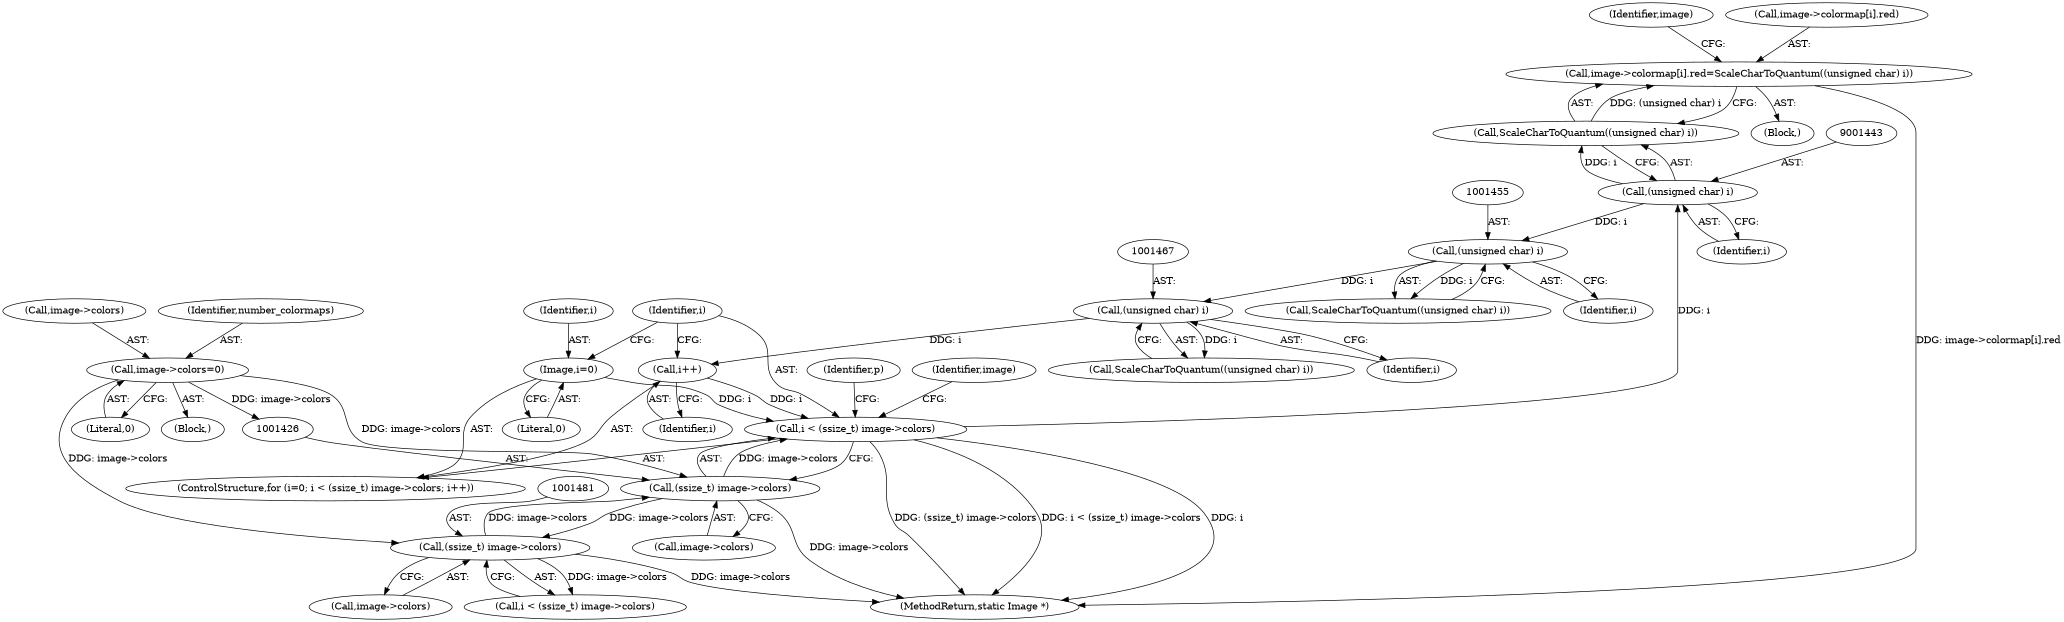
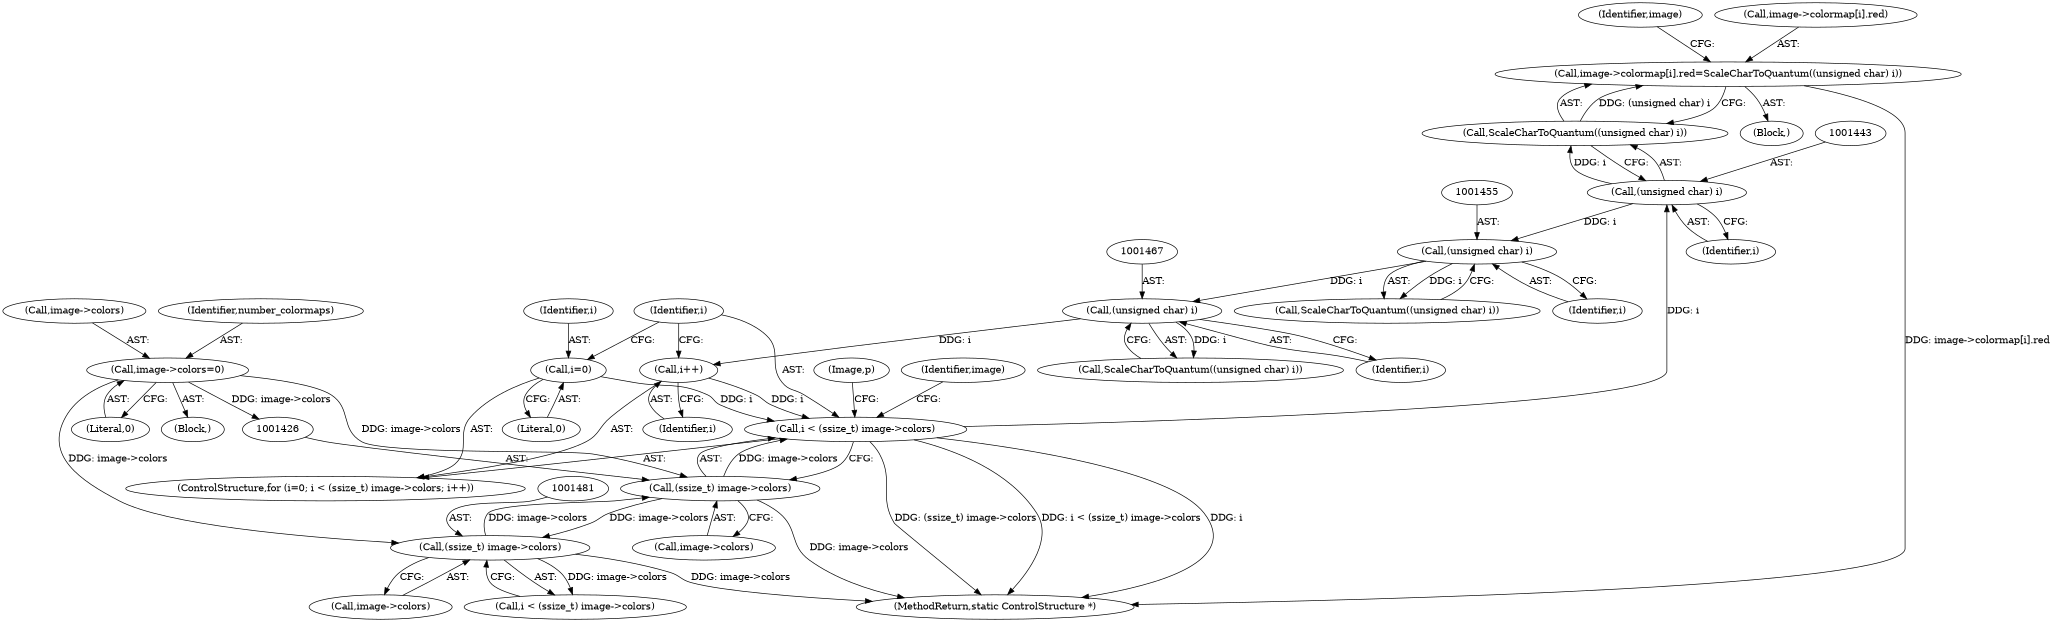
  digraph {
    n1 [label="(Call,image->colormap[i].red=ScaleCharToQuantum((unsigned char) i))"]
    n2 [label="(Call,ScaleCharToQuantum((unsigned char) i))"]
    n3 [label="(Block,)"]
-   n4 [label="(MethodReturn,static Image *)"]
+   n4 [label="(MethodReturn,static ControlStructure *)"]
    n5 [label="(Call,(unsigned char) i)"]
    n6 [label="(Call,(unsigned char) i)"]
    n7 [label="(Identifier,i)"]
    n8 [label="(Call,(unsigned char) i)"]
    n9 [label="(Identifier,i)"]
    n10 [label="(Call,ScaleCharToQuantum((unsigned char) i))"]
    n11 [label="(Call,i < (ssize_t) image->colors)"]
    n12 [label="(Call,(ssize_t) image->colors)"]
    n13 [label="(ControlStructure,for (i=0; i < (ssize_t) image->colors; i++))"]
    n14 [label="(Call,(ssize_t) image->colors)"]
    n15 [label="(Call,image->colors)"]
-   n16 [label="(Image,i=0)"]
+   n16 [label="(Call,i=0)"]
    n17 [label="(Literal,0)"]
    n18 [label="(Call,i++)"]
    n19 [label="(Identifier,i)"]
    n20 [label="(Identifier,i)"]
    n21 [label="(Call,ScaleCharToQuantum((unsigned char) i))"]
    n22 [label="(Call,i < (ssize_t) image->colors)"]
    n23 [label="(Call,image->colors)"]
    n24 [label="(Call,image->colors=0)"]
    n25 [label="(Literal,0)"]
    n26 [label="(Block,)"]
    1001426
    n28 [label="(Identifier,i)"]
-   n29 [label="(Identifier,p)"]
+   n29 [label="(Image,p)"]
    n30 [label="(Call,image->colors)"]
    n31 [label="(Identifier,image)"]
    n32 [label="(Identifier,number_colormaps)"]
    n33 [label="(Call,image->colormap[i].red)"]
    n34 [label="(Identifier,image)"]
    n35 [label="(Identifier,i)"]
-   1001443 [label=9001443]
+   1001443
    1001467
    1001455
    1001481
    n1 -> n2 [label="CFG: "]
    n1 -> n3 [label="AST: "]
    n1 -> n4 [label="DDG: image->colormap[i].red"]
    n2 -> n1 [label="AST: "]
    n2 -> n1 [label="DDG: (unsigned char) i"]
    n2 -> n5 [label="CFG: "]
    n5 -> n2 [label="AST: "]
    n5 -> n2 [label="DDG: i"]
    n5 -> n6 [label="DDG: i"]
    n5 -> n7 [label="CFG: "]
    n6 -> n8 [label="DDG: i"]
    n6 -> n9 [label="CFG: "]
    n6 -> n10 [label="AST: "]
    n6 -> n10 [label="DDG: i"]
    n7 -> n5 [label="AST: "]
    n8 -> n18 [label="DDG: i"]
    n8 -> n20 [label="CFG: "]
    n8 -> n21 [label="AST: "]
    n8 -> n21 [label="DDG: i"]
    n9 -> n6 [label="AST: "]
    n10 -> n6 [label="CFG: "]
    n11 -> n4 [label="DDG: (ssize_t) image->colors"]
    n11 -> n4 [label="DDG: i < (ssize_t) image->colors"]
    n11 -> n4 [label="DDG: i"]
    n11 -> n5 [label="DDG: i"]
    n11 -> n12 [label="CFG: "]
    n11 -> n13 [label="AST: "]
    n12 -> n4 [label="DDG: image->colors"]
    n12 -> n11 [label="AST: "]
    n12 -> n11 [label="DDG: image->colors"]
    n12 -> n14 [label="DDG: image->colors"]
    n12 -> n15 [label="CFG: "]
    n14 -> n4 [label="DDG: image->colors"]
    n14 -> n12 [label="DDG: image->colors"]
    n14 -> n22 [label="AST: "]
    n14 -> n22 [label="DDG: image->colors"]
    n14 -> n23 [label="CFG: "]
    n15 -> n12 [label="AST: "]
    n16 -> n11 [label="DDG: i"]
    n16 -> n13 [label="AST: "]
    n16 -> n17 [label="CFG: "]
    n17 -> n16 [label="AST: "]
    n18 -> n11 [label="DDG: i"]
    n18 -> n13 [label="AST: "]
    n18 -> n19 [label="CFG: "]
    n19 -> n18 [label="AST: "]
    n20 -> n8 [label="AST: "]
    n21 -> n8 [label="CFG: "]
    n22 -> n14 [label="CFG: "]
    n23 -> n14 [label="AST: "]
    n24 -> n12 [label="DDG: image->colors"]
    n24 -> n14 [label="DDG: image->colors"]
    n24 -> n25 [label="CFG: "]
    n24 -> n26 [label="AST: "]
    n24 -> 1001426 [label="DDG: image->colors"]
    n25 -> n24 [label="AST: "]
    1001426 -> n12 [label="AST: "]
    n28 -> n16 [label="AST: "]
    n29 -> n11 [label="CFG: "]
    n30 -> n24 [label="AST: "]
    n31 -> n1 [label="CFG: "]
    n32 -> n24 [label="AST: "]
    n33 -> n1 [label="AST: "]
    n34 -> n11 [label="CFG: "]
    n35 -> n11 [label="AST: "]
    n35 -> n16 [label="CFG: "]
    n35 -> n18 [label="CFG: "]
    1001443 -> n5 [label="AST: "]
    1001467 -> n8 [label="AST: "]
    1001455 -> n6 [label="AST: "]
    1001481 -> n14 [label="AST: "]
  }
